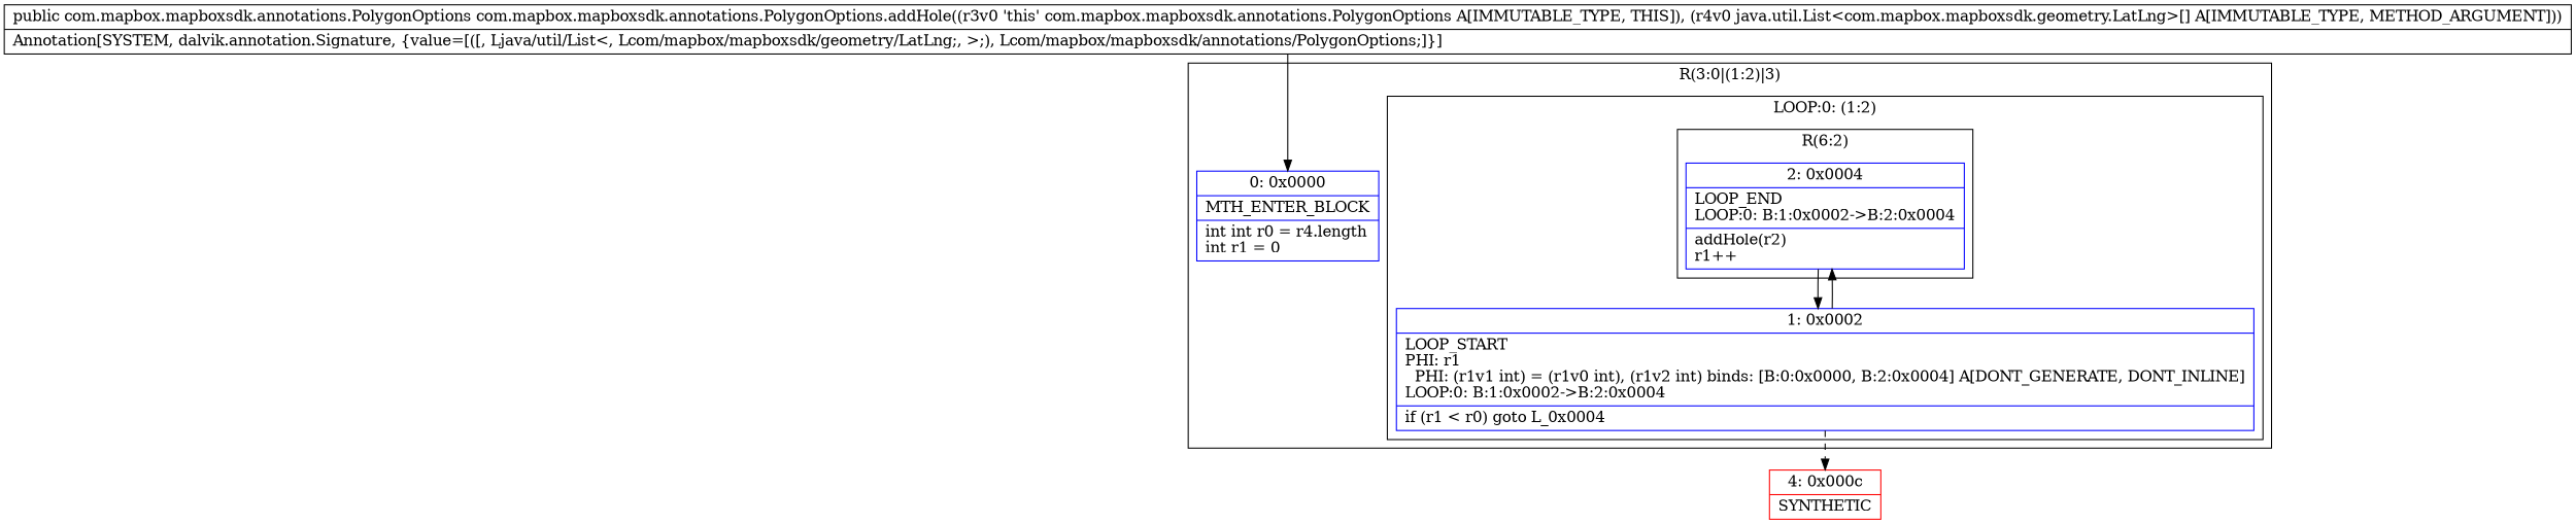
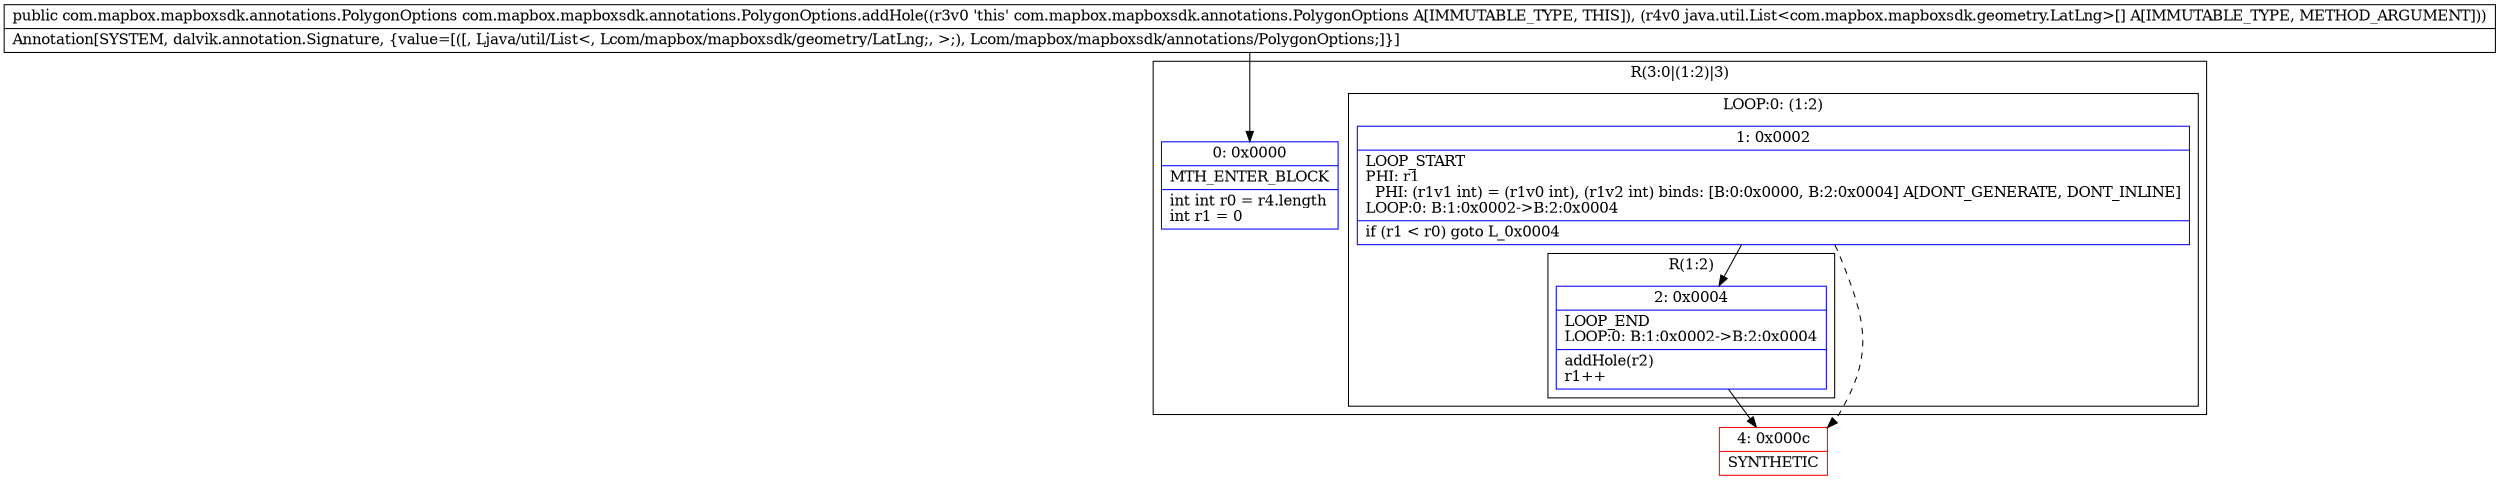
  digraph {
    node [color=blue shape=record]
    n1 [label="{2\:\ 0x0004|LOOP_END\lLOOP:0: B:1:0x0002\-\>B:2:0x0004\l|addHole(r2)\lr1++\l}"]
    n2 [label="{1\:\ 0x0002|LOOP_START\lPHI: r1 \l  PHI: (r1v1 int) = (r1v0 int), (r1v2 int) binds: [B:0:0x0000, B:2:0x0004] A[DONT_GENERATE, DONT_INLINE]\lLOOP:0: B:1:0x0002\-\>B:2:0x0004\l|if (r1 \< r0) goto L_0x0004\l}"]
    n3 [label="{0\:\ 0x0000|MTH_ENTER_BLOCK\l|int int r0 = r4.length\lint r1 = 0\l}"]
    n4 [color=red label="{4\:\ 0x000c|SYNTHETIC\l}"]
    n5 [label="{public com.mapbox.mapboxsdk.annotations.PolygonOptions com.mapbox.mapboxsdk.annotations.PolygonOptions.addHole((r3v0 'this' com.mapbox.mapboxsdk.annotations.PolygonOptions A[IMMUTABLE_TYPE, THIS]), (r4v0 java.util.List\<com.mapbox.mapboxsdk.geometry.LatLng\>[] A[IMMUTABLE_TYPE, METHOD_ARGUMENT]))  | Annotation[SYSTEM, dalvik.annotation.Signature, \{value=[([, Ljava\/util\/List\<, Lcom\/mapbox\/mapboxsdk\/geometry\/LatLng;, \>;), Lcom\/mapbox\/mapboxsdk\/annotations\/PolygonOptions;]\}]\l}" color=""]
    subgraph cluster_1 {
      label="R(3:0|(1:2)|3)"
      n3
      subgraph cluster_2 {
        label="LOOP:0: (1:2)"
        n2
        subgraph cluster_3 {
-         label="R(6:2)"
+         label="R(1:2)"
          n1
        }
      }
    }
-   n1 -> n2
+   n1 -> n4
    n2 -> n1
    n2 -> n4 [style=dashed]
    n5 -> n3
  }
